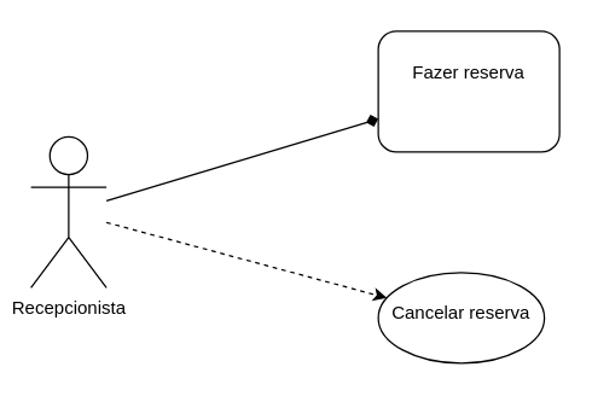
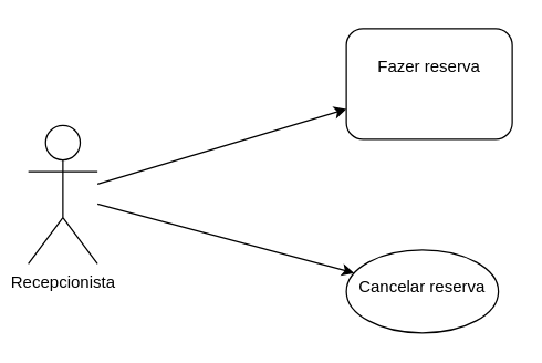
  <mxCell id="0" />
  <mxCell id="1" parent="0" />
- <mxCell id="2" value="" style="rounded=0;orthogonalLoop=1;jettySize=auto;html=1;dashed=1;" edge="1" parent="1" source="4" target="5"><mxGeometry relative="1" as="geometry" /></mxCell>
- <mxCell id="3" value="" style="rounded=0;orthogonalLoop=1;jettySize=auto;html=1;endArrow=diamond;" edge="1" parent="1" source="4" target="6"><mxGeometry relative="1" as="geometry" /></mxCell>
+ <mxCell id="2" value="" style="rounded=0;orthogonalLoop=1;jettySize=auto;html=1;" edge="1" parent="1" source="4" target="5"><mxGeometry relative="1" as="geometry" /></mxCell>
+ <mxCell id="3" value="" style="rounded=0;orthogonalLoop=1;jettySize=auto;html=1;" edge="1" parent="1" source="4" target="6"><mxGeometry relative="1" as="geometry" /></mxCell>
  <mxCell id="4" value="Recepcionista&lt;div&gt;&lt;br&gt;&lt;/div&gt;" style="shape=umlActor;verticalLabelPosition=bottom;verticalAlign=top;html=1;outlineConnect=0;align=center;fontFamily=Helvetica;horizontal=1;" parent="1" vertex="1"><mxGeometry x="20" y="90" width="50" height="100" as="geometry" /></mxCell>
  <mxCell id="5" value="&lt;div style=&quot;line-height: 240%;&quot;&gt;&lt;span style=&quot;background-color: transparent; color: light-dark(rgb(0, 0, 0), rgb(255, 255, 255)); line-height: 340%;&quot;&gt;Cancelar reserva&lt;/span&gt;&lt;/div&gt;" style="ellipse;whiteSpace=wrap;html=1;verticalAlign=top;" vertex="1" parent="1"><mxGeometry x="250" y="180" width="110" height="60" as="geometry" /></mxCell>
  <mxCell id="6" value="&#10;Fazer reserva&lt;div style=&quot;forced-color-adjust: none; box-shadow: none !important;&quot;&gt;&lt;br style=&quot;forced-color-adjust: none; box-shadow: none !important; color: rgb(255, 255, 255); font-family: Helvetica; font-size: 12px; font-style: normal; font-variant-ligatures: normal; font-variant-caps: normal; font-weight: 400; letter-spacing: normal; orphans: 2; text-align: center; text-indent: 0px; text-transform: none; widows: 2; word-spacing: 0px; -webkit-text-stroke-width: 0px; white-space: normal; background-color: rgb(27, 29, 30); text-decoration-thickness: initial; text-decoration-style: initial; text-decoration-color: initial;&quot;&gt;&#10;&#10;&lt;/div&gt;" style="whiteSpace=wrap;html=1;verticalAlign=top;rounded=1;" vertex="1" parent="1"><mxGeometry x="250" y="20" width="120" height="80" as="geometry" /></mxCell>
